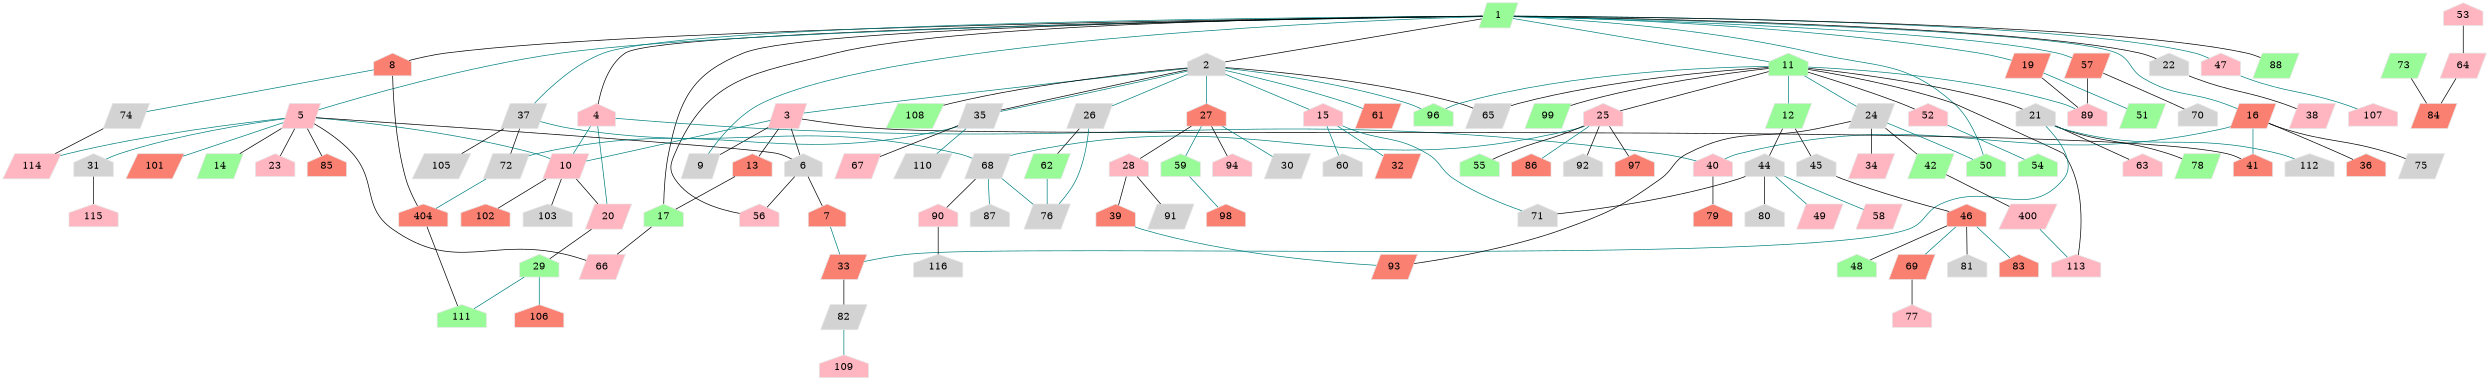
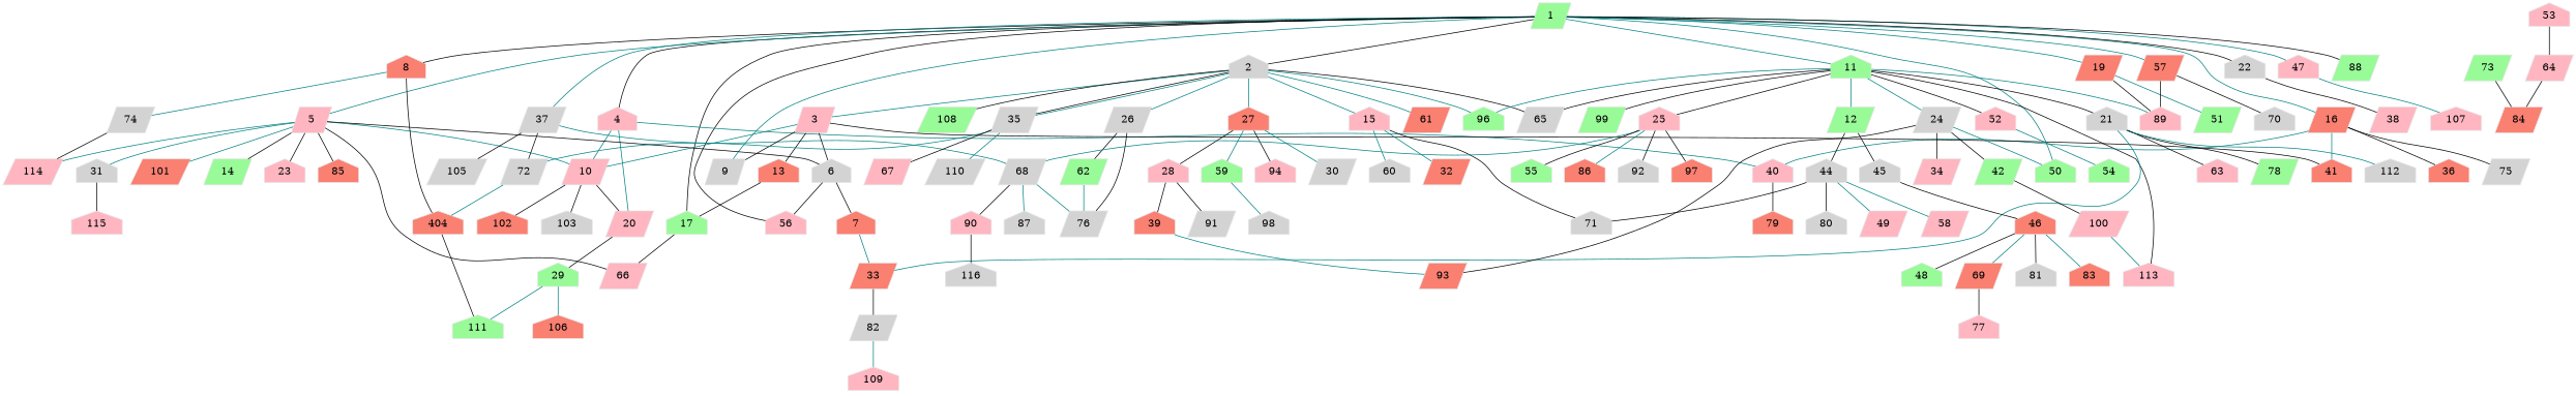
  graph {
    node [color=gray90 fillcolor=lightgrey shape=house style=filled]
    edge [color=black]
    1 [fillcolor=palegreen shape=parallelogram]
    2
    4 [fillcolor=lightpink]
    5 [fillcolor=lightpink shape=parallelogram]
    8 [fillcolor=salmon]
    9 [shape=parallelogram]
    11 [fillcolor=palegreen]
    16 [fillcolor=salmon shape=parallelogram]
    17 [fillcolor=palegreen]
    19 [fillcolor=salmon shape=parallelogram]
    22
    37 [shape=parallelogram]
    47 [fillcolor=lightpink]
    50 [fillcolor=palegreen]
    56 [fillcolor=lightpink]
    57 [fillcolor=salmon shape=parallelogram]
    88 [fillcolor=palegreen shape=parallelogram]
    3 [fillcolor=lightpink shape=parallelogram]
    15 [fillcolor=lightpink]
    26 [shape=parallelogram]
    27 [fillcolor=salmon]
    35 [shape=parallelogram]
    61 [fillcolor=salmon shape=parallelogram]
    65 [shape=parallelogram]
    96 [fillcolor=palegreen]
    108 [fillcolor=palegreen shape=parallelogram]
    10 [fillcolor=lightpink shape=parallelogram]
    20 [fillcolor=lightpink shape=parallelogram]
    40 [fillcolor=lightpink]
    6
    14 [fillcolor=palegreen shape=parallelogram]
    23 [fillcolor=lightpink]
    31
    66 [fillcolor=lightpink shape=parallelogram]
    85 [fillcolor=salmon]
    101 [fillcolor=salmon shape=parallelogram]
    114 [fillcolor=lightpink shape=parallelogram]
    74 [shape=parallelogram]
    n39 [fillcolor=salmon label=404]
    12 [fillcolor=palegreen shape=parallelogram]
    21
    24 [shape=parallelogram]
    25 [fillcolor=lightpink]
    52 [fillcolor=lightpink]
    89 [fillcolor=lightpink]
    99 [fillcolor=palegreen shape=parallelogram]
    113 [fillcolor=lightpink]
    41 [fillcolor=salmon]
    36 [fillcolor=salmon]
    75 [shape=parallelogram]
    51 [fillcolor=palegreen shape=parallelogram]
    38 [fillcolor=lightpink shape=parallelogram]
    68 [shape=parallelogram]
    72 [shape=parallelogram]
    105 [shape=parallelogram]
    107 [fillcolor=lightpink]
    70
    13 [fillcolor=salmon]
    32 [fillcolor=salmon shape=parallelogram]
    60
    71
    62 [fillcolor=palegreen shape=parallelogram]
    76 [shape=parallelogram]
    28 [fillcolor=lightpink]
    30 [shape=parallelogram]
    59 [fillcolor=palegreen]
    94 [fillcolor=lightpink]
    67 [fillcolor=lightpink shape=parallelogram]
    110 [shape=parallelogram]
    7 [fillcolor=salmon]
    102 [fillcolor=salmon]
    103
    29 [fillcolor=palegreen]
    79 [fillcolor=salmon]
    115 [fillcolor=lightpink]
    33 [fillcolor=salmon shape=parallelogram]
    82 [shape=parallelogram]
    111 [fillcolor=palegreen]
    44
    45
    63 [fillcolor=lightpink]
    78 [fillcolor=palegreen shape=parallelogram]
    112
    34 [fillcolor=lightpink shape=parallelogram]
    42 [fillcolor=palegreen shape=parallelogram]
    93 [fillcolor=salmon shape=parallelogram]
    55 [fillcolor=palegreen]
    86 [fillcolor=salmon]
    92
    97 [fillcolor=salmon]
    54 [fillcolor=palegreen]
    73 [fillcolor=palegreen shape=parallelogram]
    84 [fillcolor=salmon shape=parallelogram]
    80
    49 [fillcolor=lightpink shape=parallelogram]
    58 [fillcolor=lightpink shape=parallelogram]
    46 [fillcolor=salmon]
    106 [fillcolor=salmon]
-   100 [fillcolor=lightpink shape=parallelogram label=400]
+   100 [fillcolor=lightpink shape=parallelogram]
    87
    90 [fillcolor=lightpink]
    39 [fillcolor=salmon]
    91 [shape=parallelogram]
-   98 [fillcolor=salmon]
+   98
    109 [fillcolor=lightpink]
    53 [fillcolor=lightpink]
    64 [fillcolor=lightpink shape=parallelogram]
    48 [fillcolor=palegreen]
    69 [fillcolor=salmon shape=parallelogram]
    81
    83 [fillcolor=salmon]
    77 [fillcolor=lightpink]
    116
    1 -- 2
    1 -- 4
    1 -- 5 [color=teal]
    1 -- 8
    1 -- 9 [color=teal]
    1 -- 11 [color=teal]
    1 -- 16 [color=teal]
    1 -- 17
    1 -- 19 [color=teal]
    1 -- 22
    1 -- 37 [color=teal]
    1 -- 47 [color=teal]
    1 -- 50 [color=teal]
    1 -- 56
    1 -- 57 [color=teal]
    1 -- 88
    2 -- 3 [color=teal]
    2 -- 15 [color=teal]
    2 -- 26 [color=teal]
    2 -- 27 [color=teal]
    2 -- 35
    2 -- 35 [color=teal]
    2 -- 61 [color=teal]
    2 -- 65
    2 -- 96 [color=teal]
    2 -- 108
    4 -- 10 [color=teal]
    4 -- 20 [color=teal]
    4 -- 40 [color=teal]
    5 -- 10 [color=teal]
    5 -- 6
    5 -- 14
    5 -- 23
    5 -- 31 [color=teal]
    5 -- 66
    5 -- 85
    5 -- 101 [color=teal]
    5 -- 114 [color=teal]
    8 -- 74 [color=teal]
    8 -- n39
    11 -- 65
    11 -- 96 [color=teal]
    11 -- 12 [color=teal]
    11 -- 21
    11 -- 24 [color=teal]
    11 -- 25
    11 -- 52
    11 -- 89 [color=teal]
    11 -- 99
    11 -- 113
    16 -- 40 [color=teal]
    16 -- 41 [color=teal]
    16 -- 36
    16 -- 75
    17 -- 66
    19 -- 89
    19 -- 51 [color=teal]
    22 -- 38
    37 -- 68 [color=teal]
    37 -- 72
    37 -- 105
    47 -- 107 [color=teal]
    57 -- 89
    57 -- 70
    3 -- 9
    3 -- 10 [color=teal]
    3 -- 6
    3 -- 41
    3 -- 13
    15 -- 32 [color=teal]
    15 -- 60 [color=teal]
-   15 -- 71 [color=teal]
+   15 -- 71
    26 -- 62
-   26 -- 76 [color=teal]
+   26 -- 76
    27 -- 28
    27 -- 30 [color=teal]
    27 -- 59 [color=teal]
    27 -- 94
    35 -- 72 [color=teal]
    35 -- 67
    35 -- 110 [color=teal]
    10 -- 20
    10 -- 102
    10 -- 103
    20 -- 29
    40 -- 79
    6 -- 56
    6 -- 7
    31 -- 115
    74 -- 114
    n39 -- 111
    12 -- 44
    12 -- 45
    21 -- 33 [color=teal]
    21 -- 63
    21 -- 78
    21 -- 112 [color=teal]
    24 -- 50 [color=teal]
    24 -- 34
    24 -- 42
    24 -- 93
    25 -- 68 [color=teal]
    25 -- 55
    25 -- 86 [color=teal]
    25 -- 92
    25 -- 97
    52 -- 54 [color=teal]
    68 -- 76 [color=teal]
    68 -- 87 [color=teal]
    68 -- 90
    72 -- n39 [color=teal]
    13 -- 17
    62 -- 76 [color=teal]
    28 -- 39
    28 -- 91
    59 -- 98 [color=teal]
    7 -- 33 [color=teal]
    29 -- 111 [color=teal]
    29 -- 106 [color=teal]
    33 -- 82
    82 -- 109 [color=teal]
    44 -- 71
    44 -- 80
    44 -- 49 [color=teal]
    44 -- 58 [color=teal]
    45 -- 46
    42 -- 100
    73 -- 84
    46 -- 48
    46 -- 69 [color=teal]
    46 -- 81
    46 -- 83 [color=teal]
    100 -- 113 [color=teal]
    90 -- 116
    39 -- 93 [color=teal]
    53 -- 64
    64 -- 84
    69 -- 77
  }
